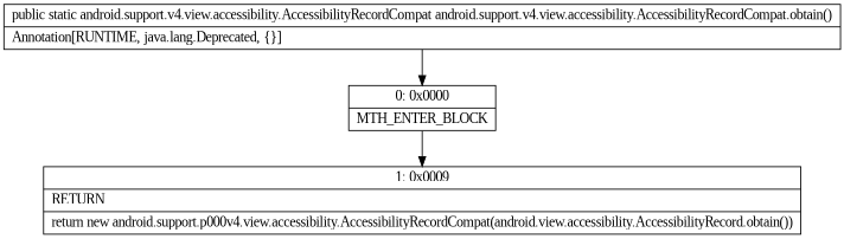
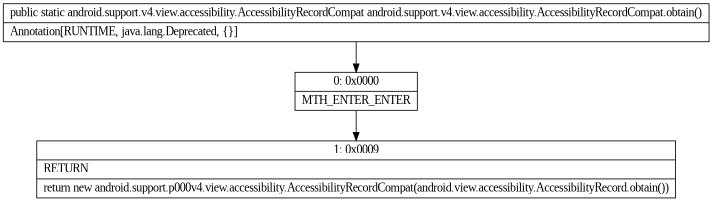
  digraph {
    fontname="Liberation Serif"
    node [shape=record fontname="Liberation Serif"]
    edge [fontname="Liberation Serif"]
-   n1 [label="{0\:\ 0x0000|MTH_ENTER_BLOCK\l}"]
+   n1 [label="{0\:\ 0x0000|MTH_ENTER_ENTER\l}"]
    n2 [label="{1\:\ 0x0009|RETURN\l|return new android.support.p000v4.view.accessibility.AccessibilityRecordCompat(android.view.accessibility.AccessibilityRecord.obtain())\l}"]
    n3 [label="{public static android.support.v4.view.accessibility.AccessibilityRecordCompat android.support.v4.view.accessibility.AccessibilityRecordCompat.obtain()  | Annotation[RUNTIME, java.lang.Deprecated, \{\}]\l}"]
    n1 -> n2
    n3 -> n1
  }
